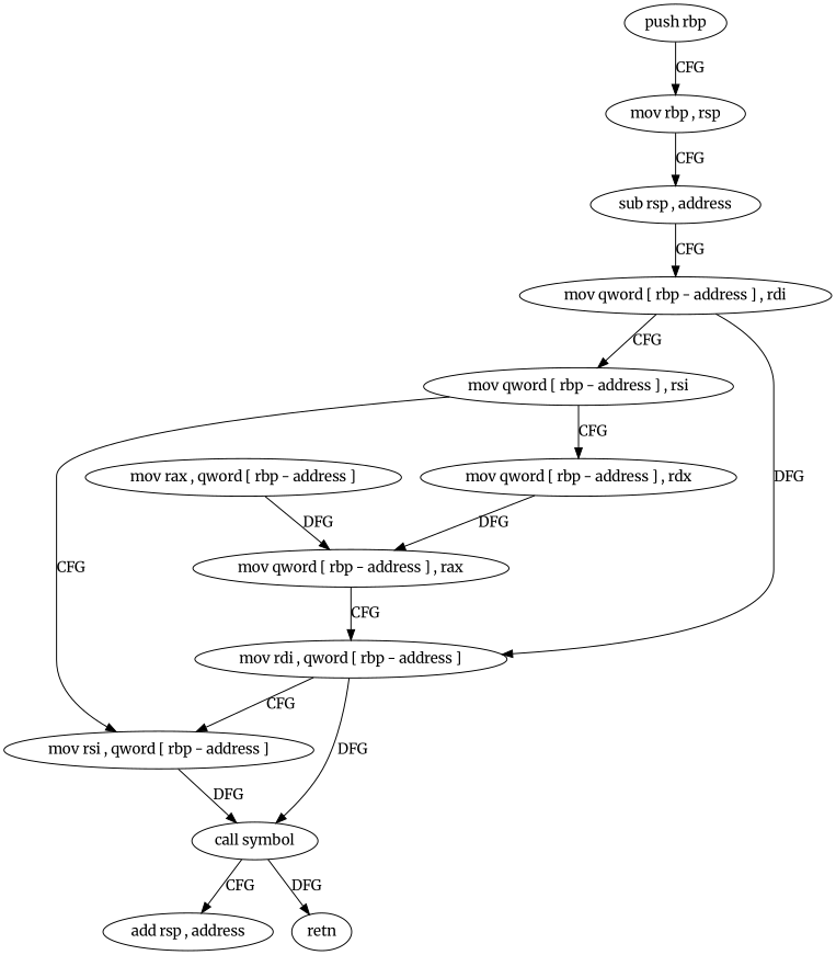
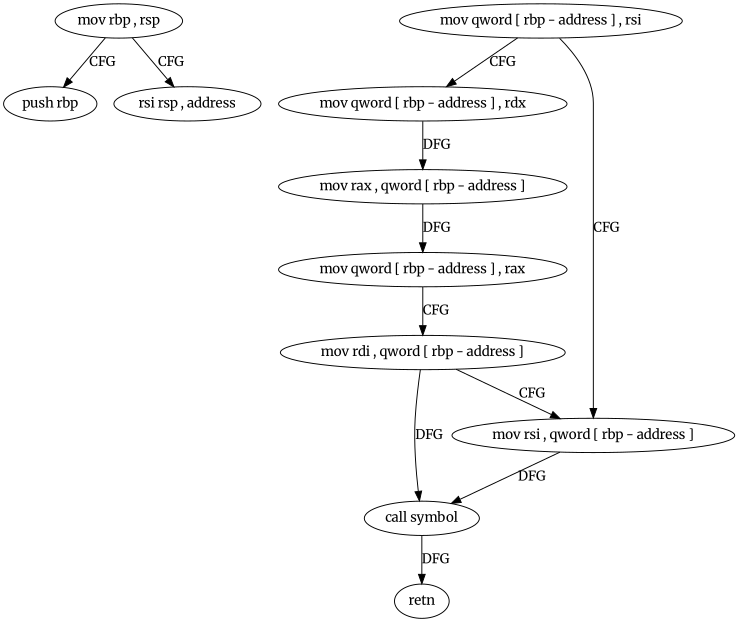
  digraph {
    fontname=Merriweather
    node [fontname=Merriweather]
    edge [fontname=Merriweather]
    n1 [label="push rbp"]
    n2 [label="mov rbp , rsp"]
-   n3 [label="sub rsp , address"]
-   n4 [label="mov qword [ rbp - address ] , rdi"]
+   n3 [label="rsi rsp , address"]
    n5 [label="mov qword [ rbp - address ] , rsi"]
    n6 [label="mov rdi , qword [ rbp - address ]"]
    n7 [label="mov qword [ rbp - address ] , rdx"]
    n8 [label="mov rsi , qword [ rbp - address ]"]
    n9 [label="call symbol"]
    n10 [label="mov rax , qword [ rbp - address ]"]
    n11 [label="mov qword [ rbp - address ] , rax"]
-   n12 [label="add rsp , address"]
    n13 [label=retn]
-   n1 -> n2 [label=CFG]
+   n2 -> n1 [label=CFG]
    n2 -> n3 [label=CFG]
-   n3 -> n4 [label=CFG]
-   n4 -> n5 [label=CFG]
-   n4 -> n6 [label=DFG]
    n5 -> n7 [label=CFG]
    n5 -> n8 [label=CFG]
    n6 -> n8 [label=CFG]
    n6 -> n9 [label=DFG]
-   n7 -> n11 [label=DFG]
+   n7 -> n10 [label=DFG]
    n8 -> n9 [label=DFG]
-   n9 -> n12 [label=CFG]
    n9 -> n13 [label=DFG]
    n10 -> n11 [label=DFG]
    n11 -> n6 [label=CFG]
  }
